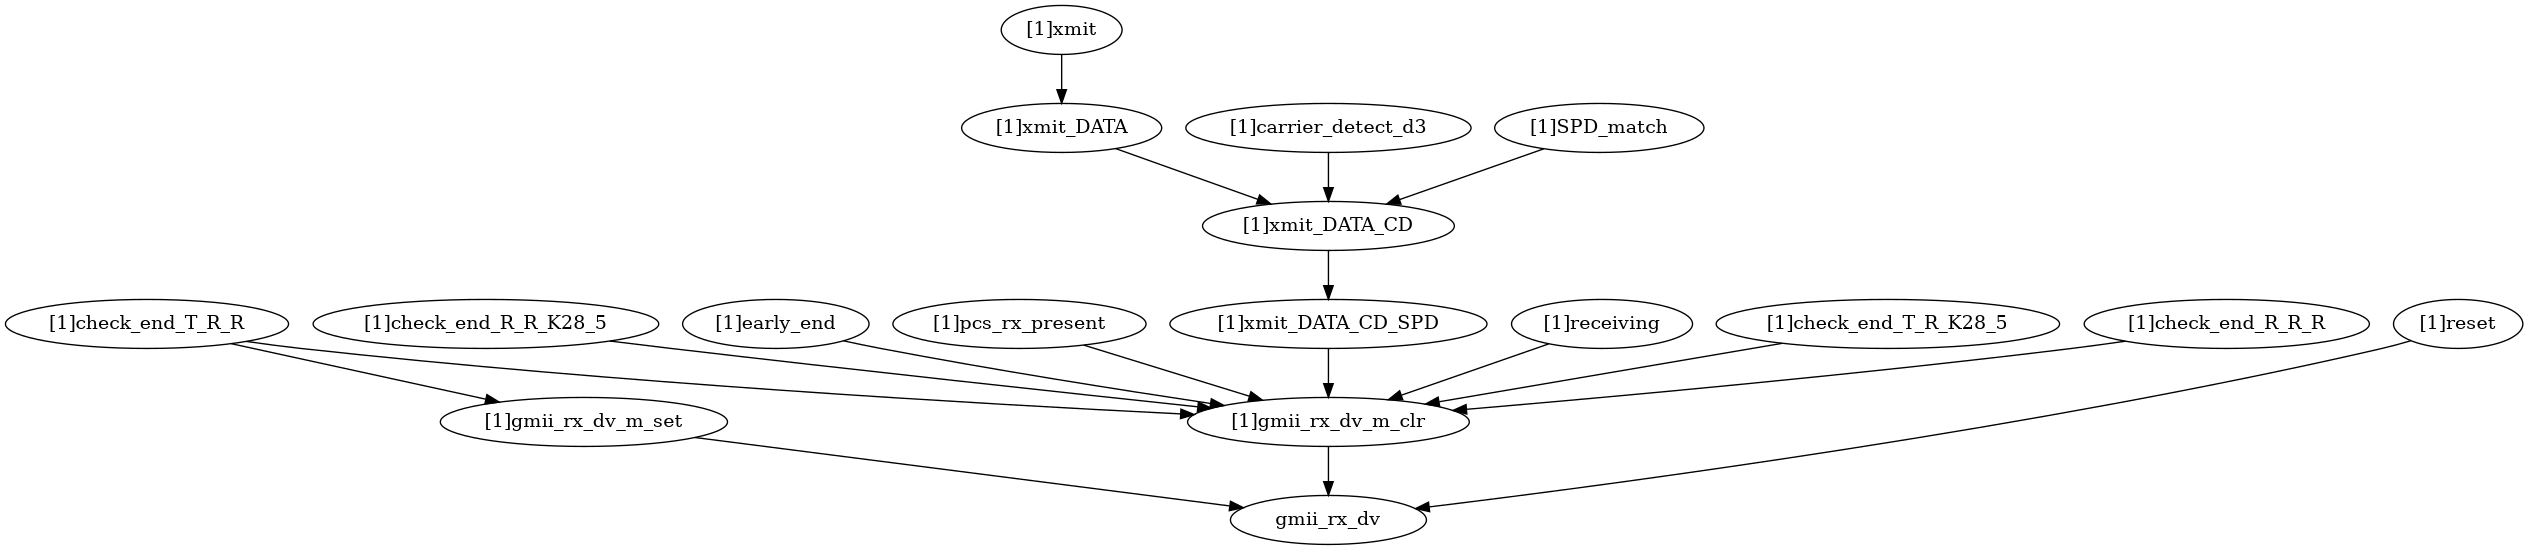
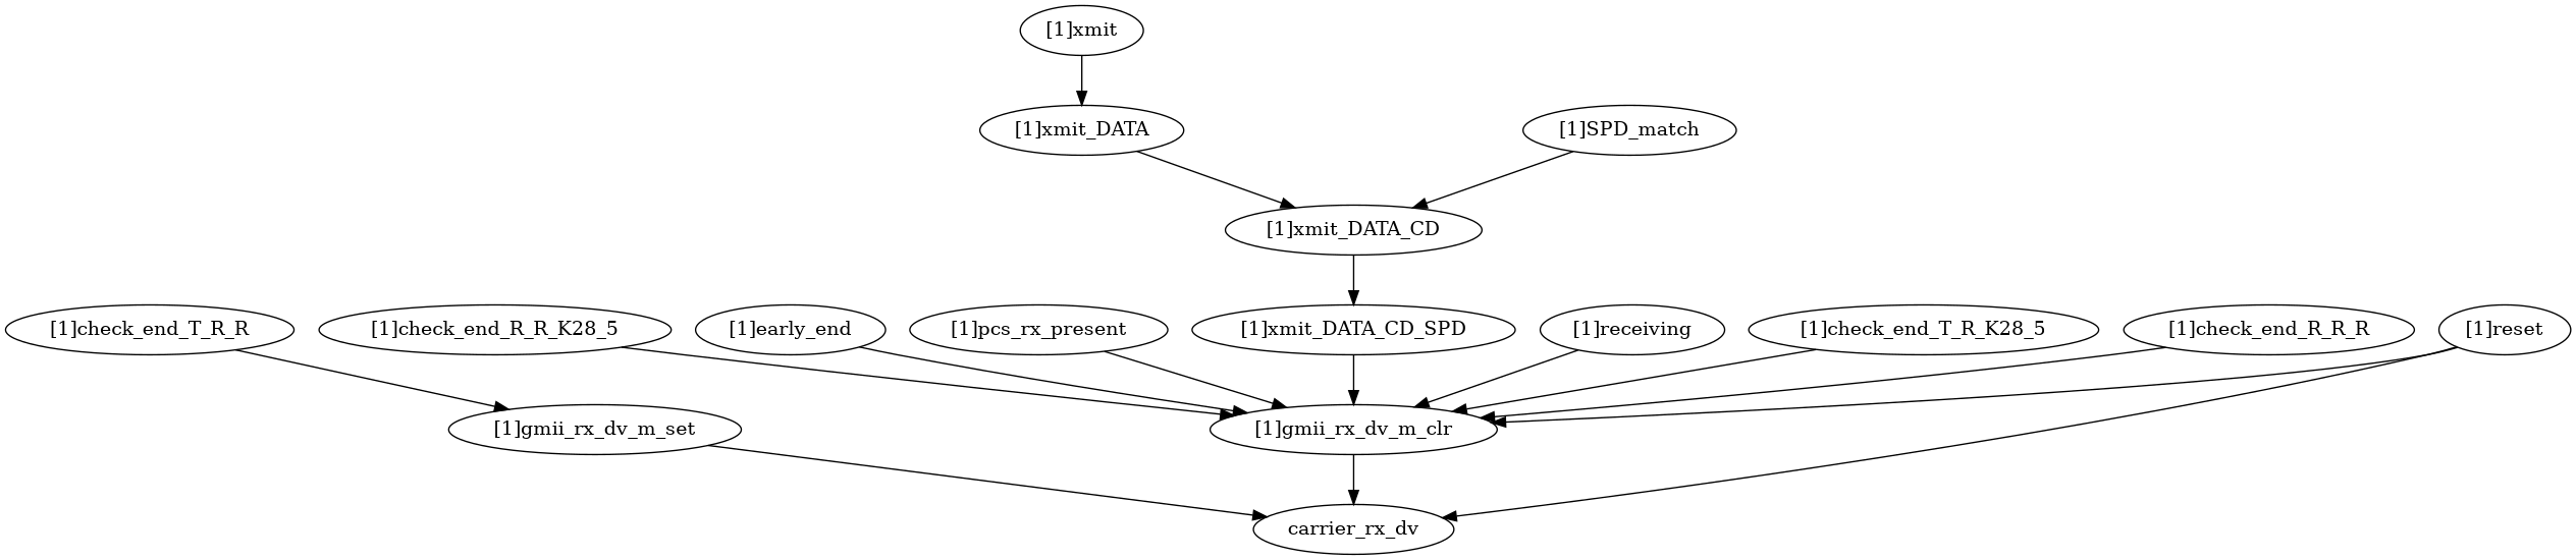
  strict digraph {
    node [complexity=2]
    "[1]check_end_R_R_K28_5" [importance=0.0310937616003 rank=0.0155468808002]
    "[1]gmii_rx_dv_m_clr" [complexity=1 importance=0.0246039488985 rank=0.0246039488985]
-   gmii_rx_dv [complexity=0 importance=0.0127214289526 rank=0.0]
+   gmii_rx_dv [complexity=0 importance=0.0127214289526 rank=0.0 label=carrier_rx_dv]
    "[1]early_end" [importance=0.0599437422646 rank=0.0299718711323]
    "[1]pcs_rx_present" [importance=0.0769229535568 rank=0.0384614767784]
    "[1]gmii_rx_dv_m_set" [complexity=1 importance=0.0300547415198 rank=0.0300547415198]
    "[1]xmit" [complexity=10 importance=0.0709380799413 rank=0.00709380799413]
    "[1]xmit_DATA" [complexity=8 importance=0.0665231633658 rank=0.00831539542073]
    "[1]xmit_DATA_CD" [complexity=5 importance=0.0613724137873 rank=0.0122744827575]
    "[1]xmit_DATA_CD_SPD" [importance=0.0545845509855 rank=0.0272922754927]
    "[1]receiving" [importance=0.0364829800948 rank=0.0182414900474]
-   "[1]carrier_detect_d3" [complexity=8 importance=0.0697195279226 rank=0.00871494099032]
    "[1]SPD_match" [complexity=5 importance=0.0593370857556 rank=0.0118674171511]
    "[1]check_end_T_R_K28_5" [importance=0.0556977104988 rank=0.0278488552494]
    "[1]reset" [complexity=1 importance=0.0425792034332 rank=0.0425792034332]
    "[1]check_end_R_R_R" [importance=0.0551458357464 rank=0.0275729178732]
    "[1]check_end_T_R_R" [importance=0.030541886848 rank=0.015270943424]
    "[1]check_end_R_R_K28_5" -> "[1]gmii_rx_dv_m_clr"
    "[1]gmii_rx_dv_m_clr" -> gmii_rx_dv
    "[1]early_end" -> "[1]gmii_rx_dv_m_clr"
    "[1]pcs_rx_present" -> "[1]gmii_rx_dv_m_clr"
    "[1]gmii_rx_dv_m_set" -> gmii_rx_dv
    "[1]xmit" -> "[1]xmit_DATA"
    "[1]xmit_DATA" -> "[1]xmit_DATA_CD"
    "[1]xmit_DATA_CD" -> "[1]xmit_DATA_CD_SPD"
    "[1]xmit_DATA_CD_SPD" -> "[1]gmii_rx_dv_m_clr"
    "[1]receiving" -> "[1]gmii_rx_dv_m_clr"
-   "[1]carrier_detect_d3" -> "[1]xmit_DATA_CD"
    "[1]SPD_match" -> "[1]xmit_DATA_CD"
    "[1]check_end_T_R_K28_5" -> "[1]gmii_rx_dv_m_clr"
    "[1]reset" -> gmii_rx_dv
    "[1]check_end_R_R_R" -> "[1]gmii_rx_dv_m_clr"
-   "[1]check_end_T_R_R" -> "[1]gmii_rx_dv_m_clr"
+   "[1]reset" -> "[1]gmii_rx_dv_m_clr"
    "[1]check_end_T_R_R" -> "[1]gmii_rx_dv_m_set"
  }
